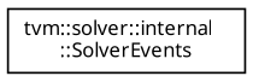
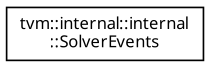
  digraph {
    rankdir=LR
    fontname="Noto Sans"
-   n1 [color=black fillcolor=white fontname="Noto Sans" fontsize=10 height=0.2 label="tvm::solver::internal\l::SolverEvents" shape=record style=filled width=0.4]
+   n1 [color=black fillcolor=white fontname="Noto Sans" fontsize=10 height=0.2 label="tvm::internal::internal\l::SolverEvents" shape=record style=filled width=0.4]
  }
